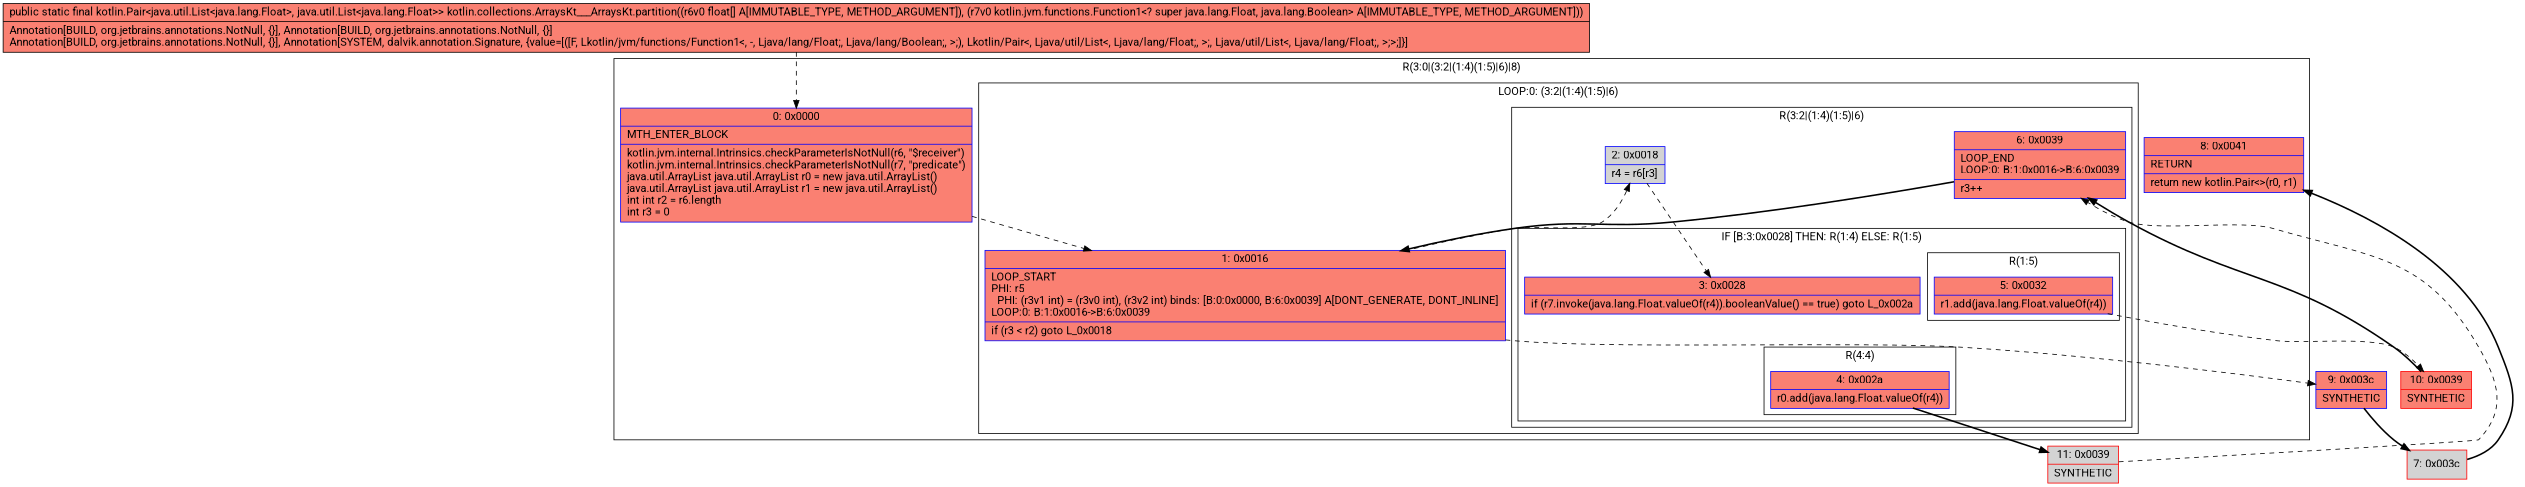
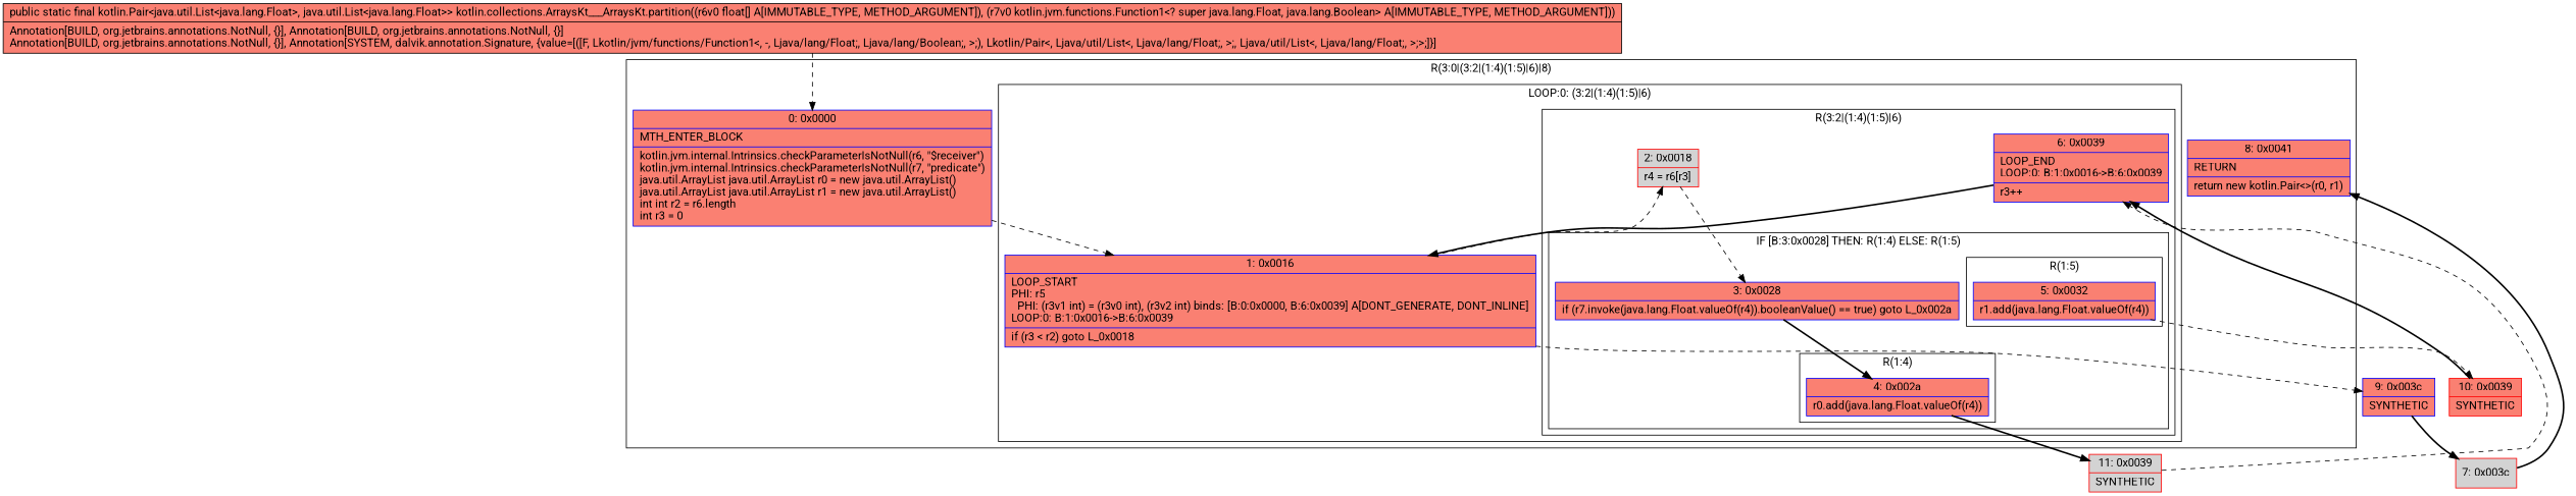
  digraph {
    fontname=Roboto
    node [color=blue fillcolor=salmon fontname=Roboto shape=record style=filled]
    edge [fontname=Roboto style=dashed]
    n1 [label="{4\:\ 0x002a|r0.add(java.lang.Float.valueOf(r4))\l}"]
    n2 [label="{5\:\ 0x0032|r1.add(java.lang.Float.valueOf(r4))\l}"]
    n3 [label="{3\:\ 0x0028|if (r7.invoke(java.lang.Float.valueOf(r4)).booleanValue() == true) goto L_0x002a\l}"]
-   n4 [fillcolor=lightgrey label="{2\:\ 0x0018|r4 = r6[r3]\l}"]
+   n4 [color=red fillcolor=lightgrey label="{2\:\ 0x0018|r4 = r6[r3]\l}"]
    n5 [label="{6\:\ 0x0039|LOOP_END\lLOOP:0: B:1:0x0016\-\>B:6:0x0039\l|r3++\l}"]
    n6 [label="{1\:\ 0x0016|LOOP_START\lPHI: r5 \l  PHI: (r3v1 int) = (r3v0 int), (r3v2 int) binds: [B:0:0x0000, B:6:0x0039] A[DONT_GENERATE, DONT_INLINE]\lLOOP:0: B:1:0x0016\-\>B:6:0x0039\l|if (r3 \< r2) goto L_0x0018\l}"]
    n7 [label="{0\:\ 0x0000|MTH_ENTER_BLOCK\l|kotlin.jvm.internal.Intrinsics.checkParameterIsNotNull(r6, \"$receiver\")\lkotlin.jvm.internal.Intrinsics.checkParameterIsNotNull(r7, \"predicate\")\ljava.util.ArrayList java.util.ArrayList r0 = new java.util.ArrayList()\ljava.util.ArrayList java.util.ArrayList r1 = new java.util.ArrayList()\lint int r2 = r6.length\lint r3 = 0\l}"]
    n8 [label="{8\:\ 0x0041|RETURN\l|return new kotlin.Pair\<\>(r0, r1)\l}"]
    n9 [color=red fillcolor=lightgrey label="{11\:\ 0x0039|SYNTHETIC\l}"]
    n10 [color=red label="{10\:\ 0x0039|SYNTHETIC\l}"]
    n11 [label="{9\:\ 0x003c|SYNTHETIC\l}"]
    n12 [color=red fillcolor=lightgrey label="{7\:\ 0x003c}"]
    n13 [label="{public static final kotlin.Pair\<java.util.List\<java.lang.Float\>, java.util.List\<java.lang.Float\>\> kotlin.collections.ArraysKt___ArraysKt.partition((r6v0 float[] A[IMMUTABLE_TYPE, METHOD_ARGUMENT]), (r7v0 kotlin.jvm.functions.Function1\<? super java.lang.Float, java.lang.Boolean\> A[IMMUTABLE_TYPE, METHOD_ARGUMENT]))  | Annotation[BUILD, org.jetbrains.annotations.NotNull, \{\}], Annotation[BUILD, org.jetbrains.annotations.NotNull, \{\}]\lAnnotation[BUILD, org.jetbrains.annotations.NotNull, \{\}], Annotation[SYSTEM, dalvik.annotation.Signature, \{value=[([F, Lkotlin\/jvm\/functions\/Function1\<, \-, Ljava\/lang\/Float;, Ljava\/lang\/Boolean;, \>;), Lkotlin\/Pair\<, Ljava\/util\/List\<, Ljava\/lang\/Float;, \>;, Ljava\/util\/List\<, Ljava\/lang\/Float;, \>;\>;]\}]\l}" color=""]
    subgraph cluster_1 {
      label="R(3:0|(3:2|(1:4)(1:5)|6)|8)"
      n7
      n8
      subgraph cluster_2 {
        label="LOOP:0: (3:2|(1:4)(1:5)|6)"
        n6
        subgraph cluster_3 {
          label="R(3:2|(1:4)(1:5)|6)"
          n4
          n5
          subgraph cluster_4 {
            label="IF [B:3:0x0028] THEN: R(1:4) ELSE: R(1:5)"
            n3
            subgraph cluster_5 {
-             label="R(4:4)"
+             label="R(1:4)"
              n1
            }
            subgraph cluster_6 {
              label="R(1:5)"
              n2
            }
          }
        }
      }
    }
    n1 -> n9 [style=bold]
    n2 -> n10
+   n3 -> n1 [style=bold]
    n4 -> n3
    n5 -> n6 [style=bold]
    n6 -> n4
    n6 -> n11
    n7 -> n6
    n9 -> n5
    n10 -> n5 [style=bold]
    n11 -> n12 [style=bold]
    n12 -> n8 [style=bold]
    n13 -> n7
  }
